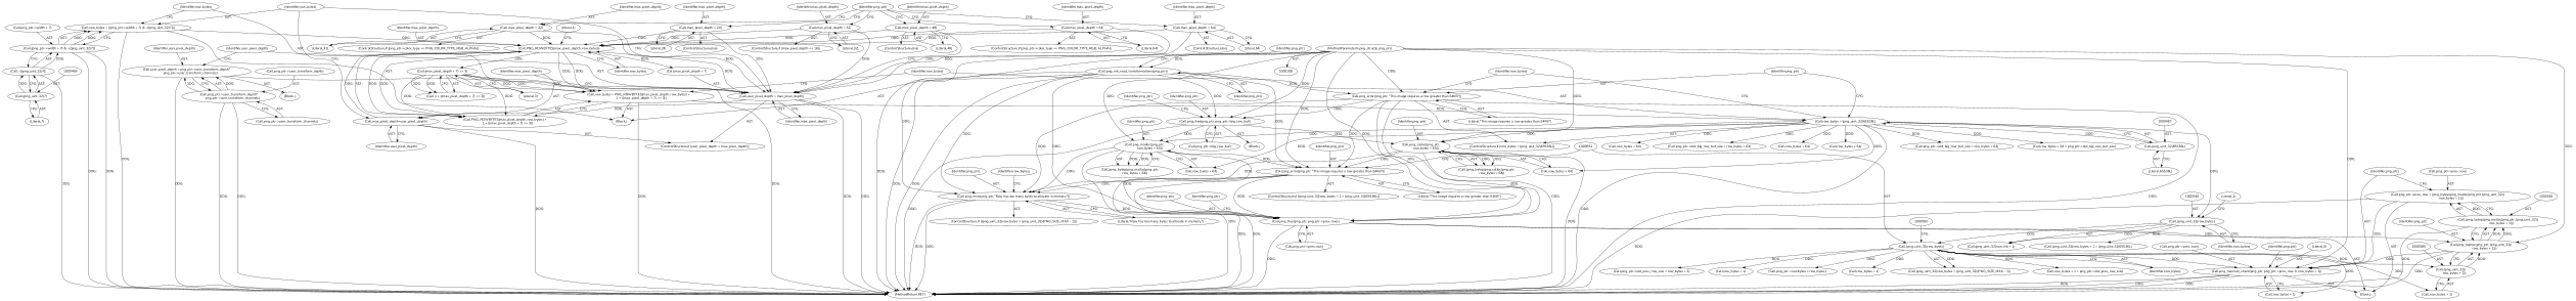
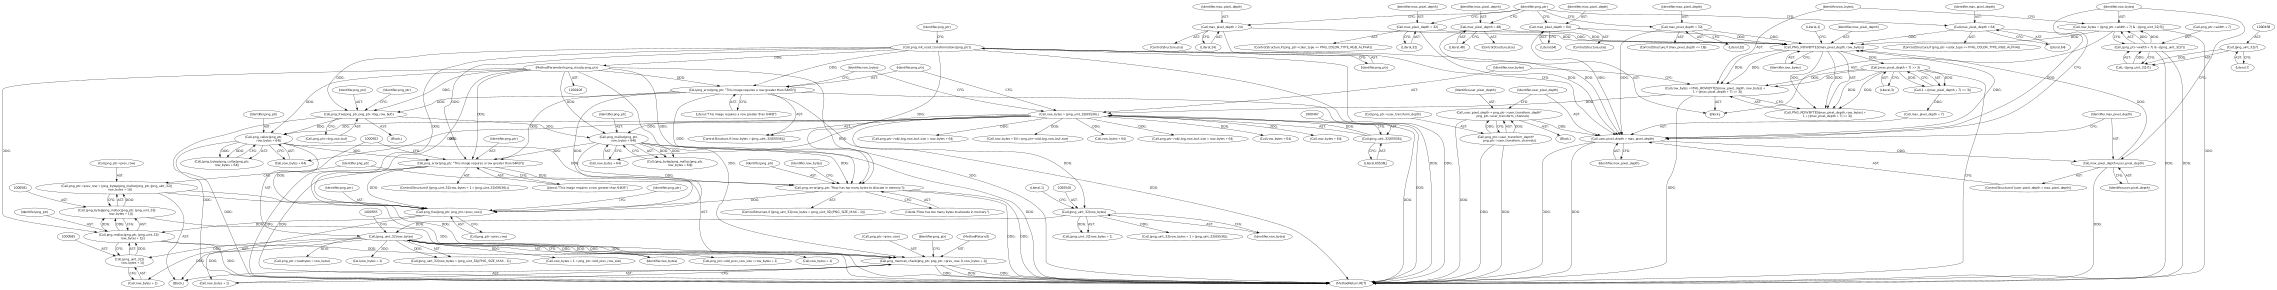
  digraph {
    fontname=Nunito
    node [fontname=Nunito]
    edge [fontname=Nunito]
    n1 [label="(Call,png_memset_check(png_ptr, png_ptr->prev_row, 0, row_bytes + 1))"]
    n2 [label="(Block,)"]
    n3 [label="(MethodReturn,RET)"]
    n4 [label="(Call,row_bytes + 1)"]
    n5 [label="(Call,png_malloc(png_ptr, (png_uint_32)(\n        row_bytes + 1)))"]
    n6 [label="(Call,(png_uint_32)(\n        row_bytes + 1))"]
    n7 [label="(Call,(png_bytep)png_malloc(png_ptr, (png_uint_32)(\n        row_bytes + 1)))"]
    n8 [label="(Call,row_bytes + 1)"]
    n9 [label="(Call,png_ptr->prev_row = (png_bytep)png_malloc(png_ptr, (png_uint_32)(\n        row_bytes + 1)))"]
    n10 [label="(Call,png_free(png_ptr, png_ptr->prev_row))"]
    n11 [label="(Call,png_ptr->prev_row)"]
    n12 [label="(Call,png_error(png_ptr, \"Row has too many bytes to allocate in memory.\"))"]
    n13 [label="(ControlStructure,if ((png_uint_32)row_bytes > (png_uint_32)(PNG_SIZE_MAX - 1)))"]
    n14 [label="(Literal,\"Row has too many bytes to allocate in memory.\")"]
    n15 [label="(Call,png_malloc(png_ptr,\n            row_bytes + 64))"]
    n16 [label="(Call,png_error(png_ptr, \"This image requires a row greater than 64KB\"))"]
    n17 [label="(Call,row_bytes + 64)"]
    n18 [label="(Call,(png_bytep)png_malloc(png_ptr,\n            row_bytes + 64))"]
    n19 [label="(ControlStructure,if ((png_uint_32)row_bytes + 1 > (png_uint_32)65536L))"]
    n20 [label="(Literal,\"This image requires a row greater than 64KB\")"]
    n21 [label="(Call,png_free(png_ptr, png_ptr->big_row_buf))"]
    n22 [label="(Call,png_calloc(png_ptr,\n            row_bytes + 64))"]
    n23 [label="(Call,png_ptr->big_row_buf)"]
    n24 [label="(Block,)"]
    n25 [label="(Call,row_bytes + 64)"]
    n26 [label="(Call,(png_bytep)png_calloc(png_ptr,\n            row_bytes + 64))"]
    n27 [label="(Call,png_init_read_transformations(png_ptr))"]
    n28 [label="(Call,png_error(png_ptr, \"This image requires a row greater than 64KB\"))"]
    n29 [label="(Block,)"]
    n30 [label="(Identifier,png_ptr)"]
    n31 [label="(Literal,\"This image requires a row greater than 64KB\")"]
    n32 [label="(ControlStructure,if (row_bytes > (png_uint_32)65536L))"]
    n33 [label="(MethodParameterIn,png_structp png_ptr)"]
    1000108
    n35 [label="(Call,row_bytes > (png_uint_32)65536L)"]
    n36 [label="(Call,(png_uint_32)65536L)"]
    n37 [label="(Call,(png_uint_32)row_bytes)"]
    n38 [label="(Call,png_ptr->old_big_row_buf_size = row_bytes + 64)"]
    n39 [label="(Call,row_bytes + 64 > png_ptr->old_big_row_buf_size)"]
    n40 [label="(Call,row_bytes + 64)"]
    n41 [label="(Call,png_ptr->old_big_row_buf_size = row_bytes + 64)"]
    n42 [label="(Call,row_bytes + 64)"]
    n43 [label="(Call,row_bytes + 64)"]
    n44 [label="(Literal,65536L)"]
    n45 [label="(Call,(png_uint_32)row_bytes)"]
    n46 [label="(Identifier,row_bytes)"]
-   n47 [label="(Call,(png_uint_32)row_init + 1)"]
+   n47 [label="(Call,(png_uint_32)row_bytes + 1)"]
    n48 [label="(Call,(png_uint_32)row_bytes + 1 > (png_uint_32)65536L)"]
    n49 [label="(Call,row_bytes = PNG_ROWBYTES(max_pixel_depth, row_bytes) +\n      1 + ((max_pixel_depth + 7) >> 3))"]
    n50 [label="(Call,PNG_ROWBYTES(max_pixel_depth, row_bytes) +\n      1 + ((max_pixel_depth + 7) >> 3))"]
    n51 [label="(Call,PNG_ROWBYTES(max_pixel_depth, row_bytes))"]
    n52 [label="(Call,(max_pixel_depth + 7) >> 3)"]
    n53 [label="(Identifier,row_bytes)"]
    n54 [label="(Call,max_pixel_depth + 7)"]
    n55 [label="(Literal,3)"]
    n56 [label="(Call,1 + ((max_pixel_depth + 7) >> 3))"]
    n57 [label="(Call,user_pixel_depth > max_pixel_depth)"]
    n58 [label="(Call,max_pixel_depth = 32)"]
    n59 [label="(ControlStructure,if (png_ptr->color_type == PNG_COLOR_TYPE_RGB_ALPHA))"]
    n60 [label="(Literal,32)"]
    n61 [label="(Call,max_pixel_depth=user_pixel_depth)"]
    n62 [label="(ControlStructure,if (user_pixel_depth > max_pixel_depth))"]
    n63 [label="(Identifier,max_pixel_depth)"]
    n64 [label="(Identifier,user_pixel_depth)"]
    n65 [label="(Call,user_pixel_depth = png_ptr->user_transform_depth*\n         png_ptr->user_transform_channels)"]
    n66 [label="(Call,png_ptr->user_transform_depth*\n         png_ptr->user_transform_channels)"]
    n67 [label="(Block,)"]
-   n68 [label="(Call,png_ptr->user_transform_channels)"]
    n69 [label="(Call,max_pixel_depth = 24)"]
    n70 [label="(ControlStructure,else)"]
    n71 [label="(Literal,24)"]
    n72 [label="(Call,max_pixel_depth = 48)"]
    n73 [label="(Literal,48)"]
    n74 [label="(ControlStructure,else)"]
    n75 [label="(Call,max_pixel_depth = 64)"]
    n76 [label="(Literal,64)"]
    n77 [label="(ControlStructure,if (png_ptr->color_type == PNG_COLOR_TYPE_RGB_ALPHA))"]
    n78 [label="(Call,max_pixel_depth = 64)"]
    n79 [label="(Literal,64)"]
    n80 [label="(ControlStructure,else)"]
    n81 [label="(Call,max_pixel_depth = 32)"]
    n82 [label="(Literal,32)"]
    n83 [label="(ControlStructure,if (max_pixel_depth <= 16))"]
    n84 [label="(Call,row_bytes = ((png_ptr->width + 7) & ~((png_uint_32)7)))"]
    n85 [label="(Call,(png_ptr->width + 7) & ~((png_uint_32)7))"]
    n86 [label="(Call,~((png_uint_32)7))"]
    n87 [label="(Call,(png_uint_32)7)"]
    n88 [label="(Literal,7)"]
    n89 [label="(Call,png_ptr->rowbytes = row_bytes)"]
    n90 [label="(Call,row_bytes + 1)"]
    n91 [label="(Call,(png_uint_32)row_bytes > (png_uint_32)(PNG_SIZE_MAX - 1))"]
    n92 [label="(Call,row_bytes + 1 > png_ptr->old_prev_row_size)"]
    n93 [label="(Identifier,row_bytes)"]
    n94 [label="(Call,png_ptr->old_prev_row_size = row_bytes + 1)"]
    n95 [label="(Call,row_bytes + 1)"]
    n96 [label="(Identifier,row_bytes)"]
    n97 [label="(Identifier,png_ptr)"]
    n98 [label="(Identifier,png_ptr)"]
    n99 [label="(Call,png_ptr->prev_row)"]
    n100 [label="(Identifier,row_bytes)"]
    n101 [label="(Identifier,max_pixel_depth)"]
    n102 [label="(Identifier,max_pixel_depth)"]
    n103 [label="(Identifier,png_ptr)"]
    n104 [label="(Identifier,png_ptr)"]
    n105 [label="(Identifier,png_ptr)"]
    n106 [label="(Identifier,png_ptr)"]
    n107 [label="(Identifier,max_pixel_depth)"]
    n108 [label="(Identifier,row_bytes)"]
    n109 [label="(Identifier,png_ptr)"]
    n110 [label="(Literal,1)"]
    n111 [label="(Identifier,png_ptr)"]
    n112 [label="(Identifier,row_bytes)"]
    n113 [label="(Literal,1)"]
    n114 [label="(Identifier,png_ptr)"]
    n115 [label="(Identifier,max_pixel_depth)"]
    n116 [label="(Identifier,max_pixel_depth)"]
    n117 [label="(Call,png_ptr->prev_row)"]
    n118 [label="(Call,png_ptr->user_transform_depth)"]
    n119 [label="(Identifier,png_ptr)"]
    n120 [label="(Identifier,user_pixel_depth)"]
    n121 [label="(Identifier,png_ptr)"]
    n122 [label="(Identifier,row_bytes)"]
    n123 [label="(Identifier,max_pixel_depth)"]
-   n124 [label="(Literal,0)"]
+   n124 [label="(MethodReturn,0)"]
    n125 [label="(Identifier,png_ptr)"]
    n126 [label="(Identifier,max_pixel_depth)"]
    n127 [label="(Identifier,user_pixel_depth)"]
    n128 [label="(Identifier,max_pixel_depth)"]
    n129 [label="(Identifier,png_ptr)"]
    n130 [label="(Identifier,png_ptr)"]
    n131 [label="(Call,png_ptr->width + 7)"]
    n132 [label=1000458]
    1000467
    1000552
    1000585
    1000555
    1000540
    1000581
    n1 -> n2 [label="AST: "]
    n1 -> n3 [label="DDG: "]
    n1 -> n3 [label="DDG: "]
    n1 -> n3 [label="DDG: "]
    n1 -> n4 [label="CFG: "]
    n4 -> n1 [label="AST: "]
    n5 -> n1 [label="DDG: "]
    n5 -> n3 [label="DDG: "]
    n5 -> n6 [label="CFG: "]
    n5 -> n7 [label="AST: "]
    n5 -> n7 [label="DDG: "]
    n5 -> n7 [label="DDG: "]
    n6 -> n5 [label="AST: "]
    n6 -> n5 [label="DDG: "]
    n6 -> n8 [label="CFG: "]
    n7 -> n3 [label="DDG: "]
    n7 -> n5 [label="CFG: "]
    n7 -> n9 [label="AST: "]
    n7 -> n9 [label="DDG: "]
    n8 -> n6 [label="AST: "]
    n9 -> n1 [label="DDG: "]
    n9 -> n2 [label="AST: "]
    n9 -> n3 [label="DDG: "]
    n9 -> n7 [label="CFG: "]
    n10 -> n2 [label="AST: "]
-   n10 -> n3 [label="DDG: "]
    n10 -> n5 [label="DDG: "]
    n10 -> n11 [label="CFG: "]
    n11 -> n10 [label="AST: "]
    n12 -> n3 [label="DDG: "]
    n12 -> n3 [label="DDG: "]
    n12 -> n10 [label="DDG: "]
    n12 -> n13 [label="AST: "]
    n12 -> n14 [label="CFG: "]
    n14 -> n12 [label="AST: "]
    n15 -> n3 [label="DDG: "]
    n15 -> n10 [label="DDG: "]
    n15 -> n12 [label="DDG: "]
    n15 -> n16 [label="DDG: "]
    n15 -> n17 [label="CFG: "]
    n15 -> n18 [label="AST: "]
    n15 -> n18 [label="DDG: "]
    n15 -> n18 [label="DDG: "]
    n16 -> n3 [label="DDG: "]
    n16 -> n3 [label="DDG: "]
    n16 -> n10 [label="DDG: "]
    n16 -> n12 [label="DDG: "]
    n16 -> n19 [label="AST: "]
    n16 -> n20 [label="CFG: "]
    n17 -> n15 [label="AST: "]
    n18 -> n15 [label="CFG: "]
    n20 -> n16 [label="AST: "]
    n21 -> n3 [label="DDG: "]
    n21 -> n15 [label="DDG: "]
    n21 -> n22 [label="DDG: "]
    n21 -> n23 [label="CFG: "]
    n21 -> n24 [label="AST: "]
    n22 -> n3 [label="DDG: "]
    n22 -> n10 [label="DDG: "]
    n22 -> n12 [label="DDG: "]
    n22 -> n16 [label="DDG: "]
    n22 -> n25 [label="CFG: "]
    n22 -> n26 [label="AST: "]
    n22 -> n26 [label="DDG: "]
    n22 -> n26 [label="DDG: "]
    n23 -> n21 [label="AST: "]
    n25 -> n22 [label="AST: "]
    n26 -> n22 [label="CFG: "]
    n27 -> n3 [label="DDG: "]
    n27 -> n3 [label="DDG: "]
    n27 -> n10 [label="DDG: "]
    n27 -> n12 [label="DDG: "]
    n27 -> n16 [label="DDG: "]
    n27 -> n21 [label="DDG: "]
    n27 -> n28 [label="DDG: "]
    n27 -> n29 [label="AST: "]
    n27 -> n30 [label="CFG: "]
    n28 -> n3 [label="DDG: "]
    n28 -> n3 [label="DDG: "]
    n28 -> n10 [label="DDG: "]
    n28 -> n12 [label="DDG: "]
    n28 -> n16 [label="DDG: "]
    n28 -> n21 [label="DDG: "]
    n28 -> n31 [label="CFG: "]
    n28 -> n32 [label="AST: "]
    n30 -> n27 [label="AST: "]
    n31 -> n28 [label="AST: "]
    n33 -> n1 [label="DDG: "]
    n33 -> n3 [label="DDG: "]
    n33 -> n5 [label="DDG: "]
    n33 -> n10 [label="DDG: "]
    n33 -> n12 [label="DDG: "]
    n33 -> n15 [label="DDG: "]
    n33 -> n16 [label="DDG: "]
    n33 -> n21 [label="DDG: "]
    n33 -> n22 [label="DDG: "]
-   n33 -> n27 [label="DDG: "]
+   n27 -> n33 [label="DDG: "]
    n33 -> n28 [label="DDG: "]
    n33 -> 1000108 [label="AST: "]
    n35 -> n3 [label="DDG: "]
    n35 -> n15 [label="DDG: "]
    n35 -> n17 [label="DDG: "]
    n35 -> n22 [label="DDG: "]
    n35 -> n25 [label="DDG: "]
    n35 -> n32 [label="AST: "]
    n35 -> n36 [label="CFG: "]
    n35 -> n37 [label="DDG: "]
    n35 -> n38 [label="DDG: "]
    n35 -> n39 [label="DDG: "]
    n35 -> n40 [label="DDG: "]
    n35 -> n41 [label="DDG: "]
    n35 -> n42 [label="DDG: "]
    n35 -> n43 [label="DDG: "]
    n36 -> n35 [label="AST: "]
    n36 -> n35 [label="DDG: "]
    n36 -> n44 [label="CFG: "]
    n37 -> n45 [label="DDG: "]
    n37 -> n46 [label="CFG: "]
    n37 -> n47 [label="AST: "]
    n37 -> n47 [label="DDG: "]
    n37 -> n48 [label="DDG: "]
    n44 -> n36 [label="AST: "]
    n45 -> n1 [label="DDG: "]
    n45 -> n4 [label="DDG: "]
    n45 -> n6 [label="DDG: "]
    n45 -> n8 [label="DDG: "]
    n45 -> n89 [label="DDG: "]
    n45 -> n90 [label="DDG: "]
    n45 -> n91 [label="AST: "]
    n45 -> n91 [label="DDG: "]
    n45 -> n92 [label="DDG: "]
    n45 -> n93 [label="CFG: "]
    n45 -> n94 [label="DDG: "]
    n45 -> n95 [label="DDG: "]
    n46 -> n37 [label="AST: "]
    n49 -> n3 [label="DDG: "]
    n49 -> n29 [label="AST: "]
    n49 -> n35 [label="DDG: "]
    n49 -> n50 [label="CFG: "]
    n50 -> n49 [label="AST: "]
    n51 -> n49 [label="DDG: "]
    n51 -> n49 [label="DDG: "]
    n51 -> n50 [label="AST: "]
    n51 -> n50 [label="DDG: "]
    n51 -> n50 [label="DDG: "]
    n51 -> n52 [label="DDG: "]
    n51 -> n53 [label="CFG: "]
-   n51 -> n54 [label="DDG: "]
-   n52 -> n3 [label="DDG: "]
+   n56 -> n54 [label="DDG: "]
+   n52 -> n3 [label="CFG: "]
    n52 -> n49 [label="DDG: "]
    n52 -> n49 [label="DDG: "]
    n52 -> n50 [label="DDG: "]
    n52 -> n50 [label="DDG: "]
    n52 -> n55 [label="CFG: "]
    n52 -> n56 [label="AST: "]
    n52 -> n56 [label="DDG: "]
    n52 -> n56 [label="DDG: "]
    n53 -> n51 [label="AST: "]
    n54 -> n57 [label="AST: "]
    n55 -> n52 [label="AST: "]
    n56 -> n52 [label="CFG: "]
    n57 -> n3 [label="DDG: "]
    n57 -> n3 [label="DDG: "]
    n57 -> n51 [label="DDG: "]
    n57 -> n61 [label="DDG: "]
-   n57 -> n62 [label="AST: "]
+   n62 -> n57 [label="AST: "]
    n57 -> n63 [label="CFG: "]
    n58 -> n51 [label="DDG: "]
    n58 -> n57 [label="DDG: "]
    n58 -> n59 [label="AST: "]
    n58 -> n60 [label="CFG: "]
    n60 -> n58 [label="AST: "]
    n61 -> n3 [label="DDG: "]
    n61 -> n51 [label="DDG: "]
    n61 -> n62 [label="AST: "]
    n61 -> n64 [label="CFG: "]
    n63 -> n57 [label="AST: "]
    n64 -> n61 [label="AST: "]
    n65 -> n3 [label="DDG: "]
    n65 -> n57 [label="DDG: "]
    n65 -> n66 [label="CFG: "]
    n65 -> n67 [label="AST: "]
    n66 -> n3 [label="DDG: "]
    n66 -> n3 [label="DDG: "]
    n66 -> n65 [label="AST: "]
    n66 -> n65 [label="DDG: "]
    n66 -> n65 [label="DDG: "]
-   n66 -> n68 [label="CFG: "]
-   n68 -> n66 [label="AST: "]
    n69 -> n51 [label="DDG: "]
-   n69 -> n57 [label="DDG: "]
+   n69 -> n57 [label="CFG: "]
    n69 -> n70 [label="AST: "]
    n69 -> n71 [label="CFG: "]
    n71 -> n69 [label="AST: "]
    n72 -> n51 [label="DDG: "]
-   n72 -> n57 [label="CFG: "]
+   n72 -> n57 [label="DDG: "]
    n72 -> n73 [label="CFG: "]
    n72 -> n74 [label="AST: "]
    n73 -> n72 [label="AST: "]
    n75 -> n51 [label="DDG: "]
    n75 -> n57 [label="DDG: "]
    n75 -> n76 [label="CFG: "]
    n75 -> n77 [label="AST: "]
    n76 -> n75 [label="AST: "]
    n78 -> n51 [label="DDG: "]
    n78 -> n57 [label="DDG: "]
    n78 -> n79 [label="CFG: "]
    n78 -> n80 [label="AST: "]
    n79 -> n78 [label="AST: "]
    n81 -> n51 [label="DDG: "]
    n81 -> n57 [label="DDG: "]
    n81 -> n82 [label="CFG: "]
    n81 -> n83 [label="AST: "]
    n82 -> n81 [label="AST: "]
    n84 -> n3 [label="DDG: "]
    n84 -> n29 [label="AST: "]
    n84 -> n51 [label="DDG: "]
    n84 -> n85 [label="CFG: "]
    n85 -> n3 [label="DDG: "]
    n85 -> n3 [label="DDG: "]
    n85 -> n84 [label="AST: "]
    n85 -> n84 [label="DDG: "]
    n85 -> n84 [label="DDG: "]
    n85 -> n86 [label="CFG: "]
-   n86 -> n3 [label="DDG: "]
    n86 -> n85 [label="AST: "]
    n86 -> n85 [label="DDG: "]
-   n86 -> n87 [label="CFG: "]
    n87 -> n86 [label="AST: "]
    n87 -> n86 [label="DDG: "]
    n87 -> n88 [label="CFG: "]
    n88 -> n87 [label="AST: "]
    n93 -> n45 [label="AST: "]
    n96 -> n35 [label="AST: "]
    n96 -> n49 [label="CFG: "]
    n97 -> n10 [label="AST: "]
    n98 -> n22 [label="AST: "]
    n99 -> n1 [label="AST: "]
    n100 -> n57 [label="CFG: "]
    n100 -> n61 [label="CFG: "]
    n100 -> n84 [label="AST: "]
    n101 -> n78 [label="AST: "]
    n102 -> n58 [label="AST: "]
    n103 -> n12 [label="AST: "]
    n104 -> n21 [label="CFG: "]
    n105 -> n10 [label="CFG: "]
    n106 -> n58 [label="CFG: "]
    n106 -> n69 [label="CFG: "]
    n106 -> n72 [label="CFG: "]
    n106 -> n75 [label="CFG: "]
    n106 -> n78 [label="CFG: "]
    n106 -> n81 [label="CFG: "]
    n107 -> n75 [label="AST: "]
    n108 -> n28 [label="CFG: "]
    n108 -> n35 [label="CFG: "]
    n109 -> n28 [label="AST: "]
    n109 -> n35 [label="CFG: "]
    n110 -> n37 [label="CFG: "]
    n111 -> n1 [label="CFG: "]
    n112 -> n12 [label="CFG: "]
    n113 -> n51 [label="CFG: "]
    n114 -> n5 [label="AST: "]
    n115 -> n72 [label="AST: "]
    n116 -> n81 [label="AST: "]
    n117 -> n9 [label="AST: "]
    n118 -> n66 [label="AST: "]
    n119 -> n16 [label="AST: "]
    n120 -> n57 [label="AST: "]
    n120 -> n65 [label="CFG: "]
    n121 -> n15 [label="AST: "]
    n122 -> n49 [label="AST: "]
    n122 -> n84 [label="CFG: "]
    n123 -> n51 [label="AST: "]
    n124 -> n1 [label="AST: "]
    n125 -> n1 [label="AST: "]
    n125 -> n9 [label="CFG: "]
    n126 -> n57 [label="CFG: "]
    n126 -> n61 [label="AST: "]
    n127 -> n65 [label="AST: "]
    n128 -> n69 [label="AST: "]
    n129 -> n27 [label="CFG: "]
    n130 -> n21 [label="AST: "]
    n131 -> n85 [label="AST: "]
    n132 -> n87 [label="AST: "]
    1000467 -> n36 [label="AST: "]
    1000552 -> n16 [label="CFG: "]
    1000552 -> n45 [label="AST: "]
    1000585 -> n6 [label="AST: "]
    1000555 -> n45 [label="CFG: "]
    1000540 -> n37 [label="AST: "]
    1000581 -> n7 [label="AST: "]
  }
